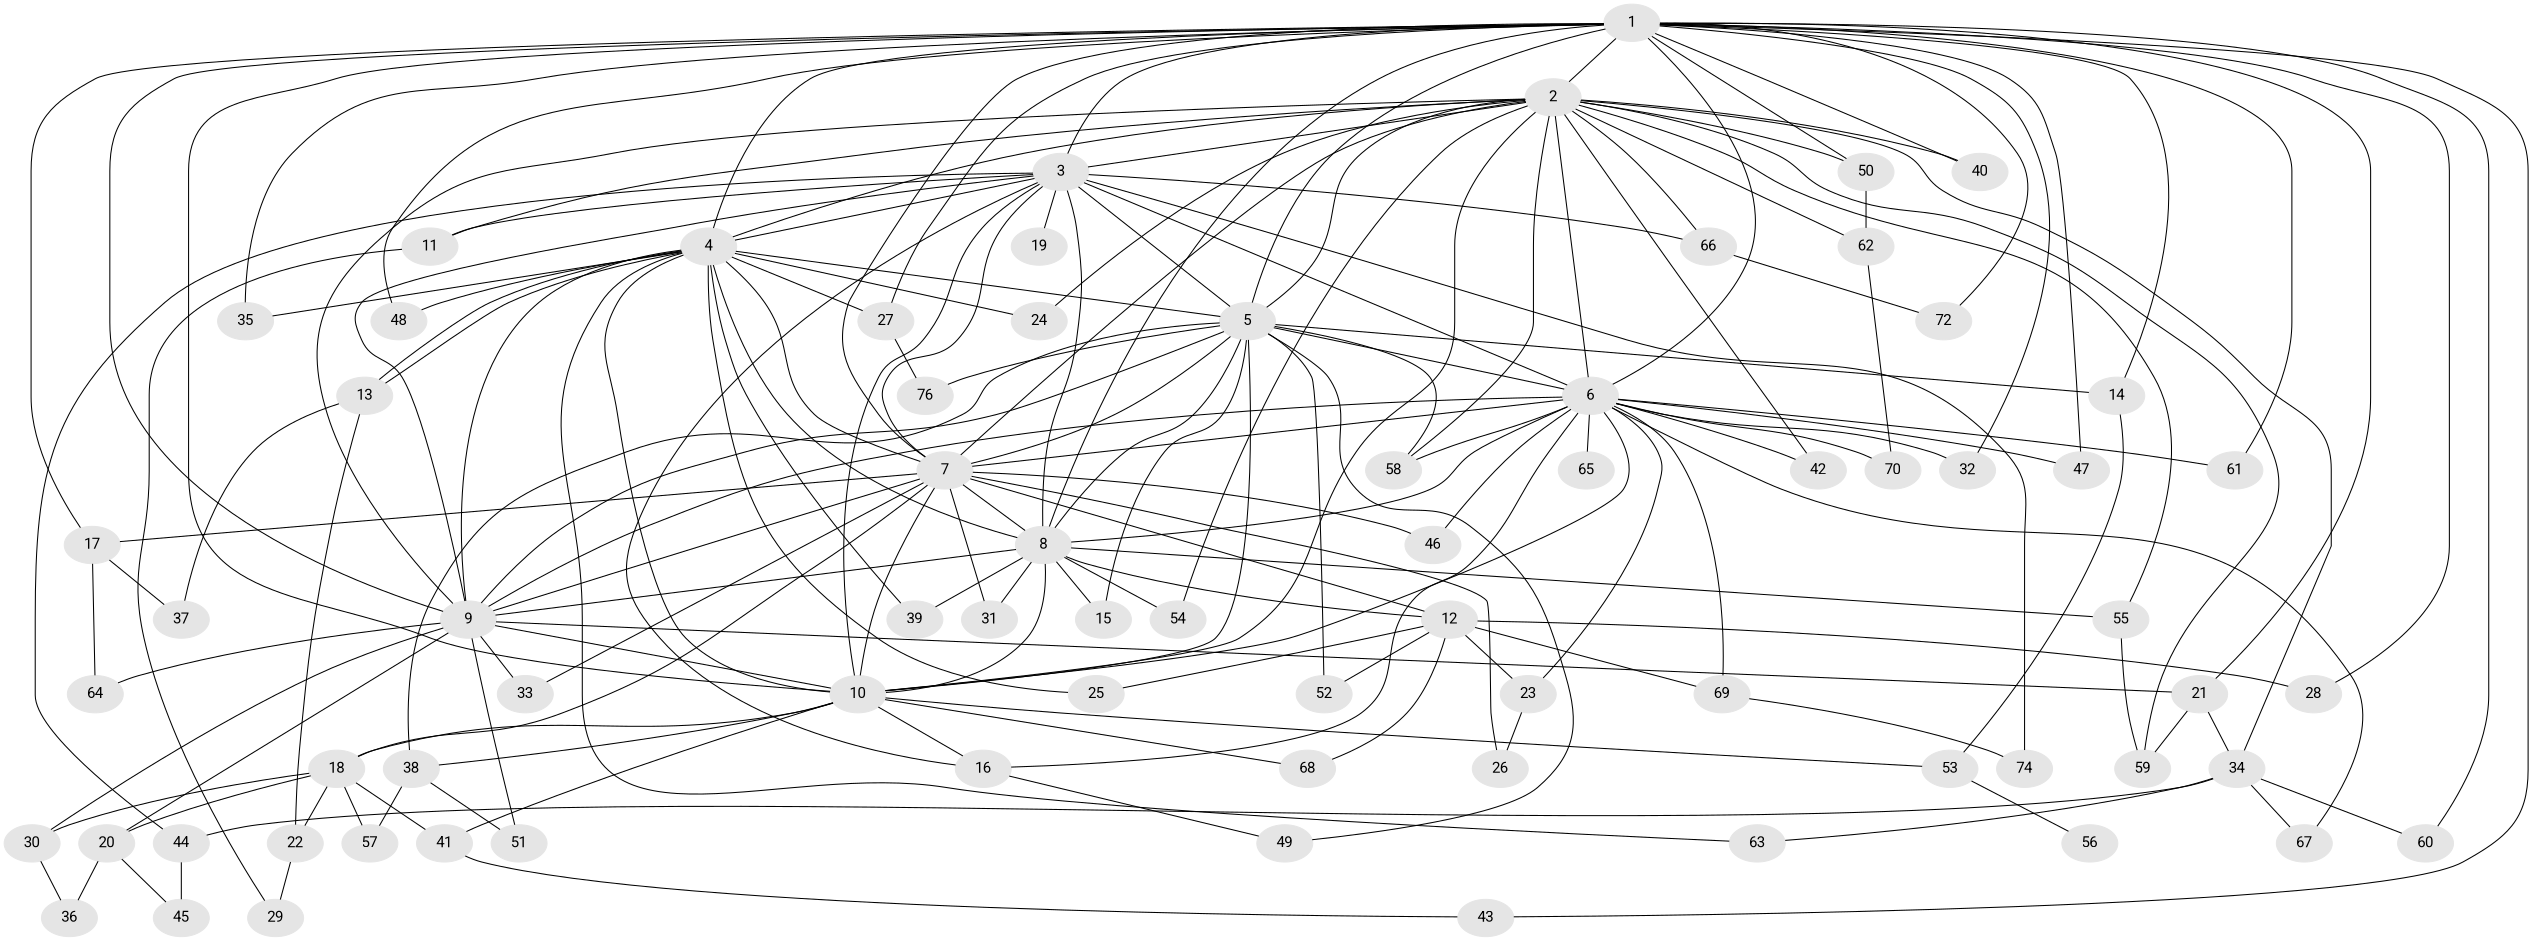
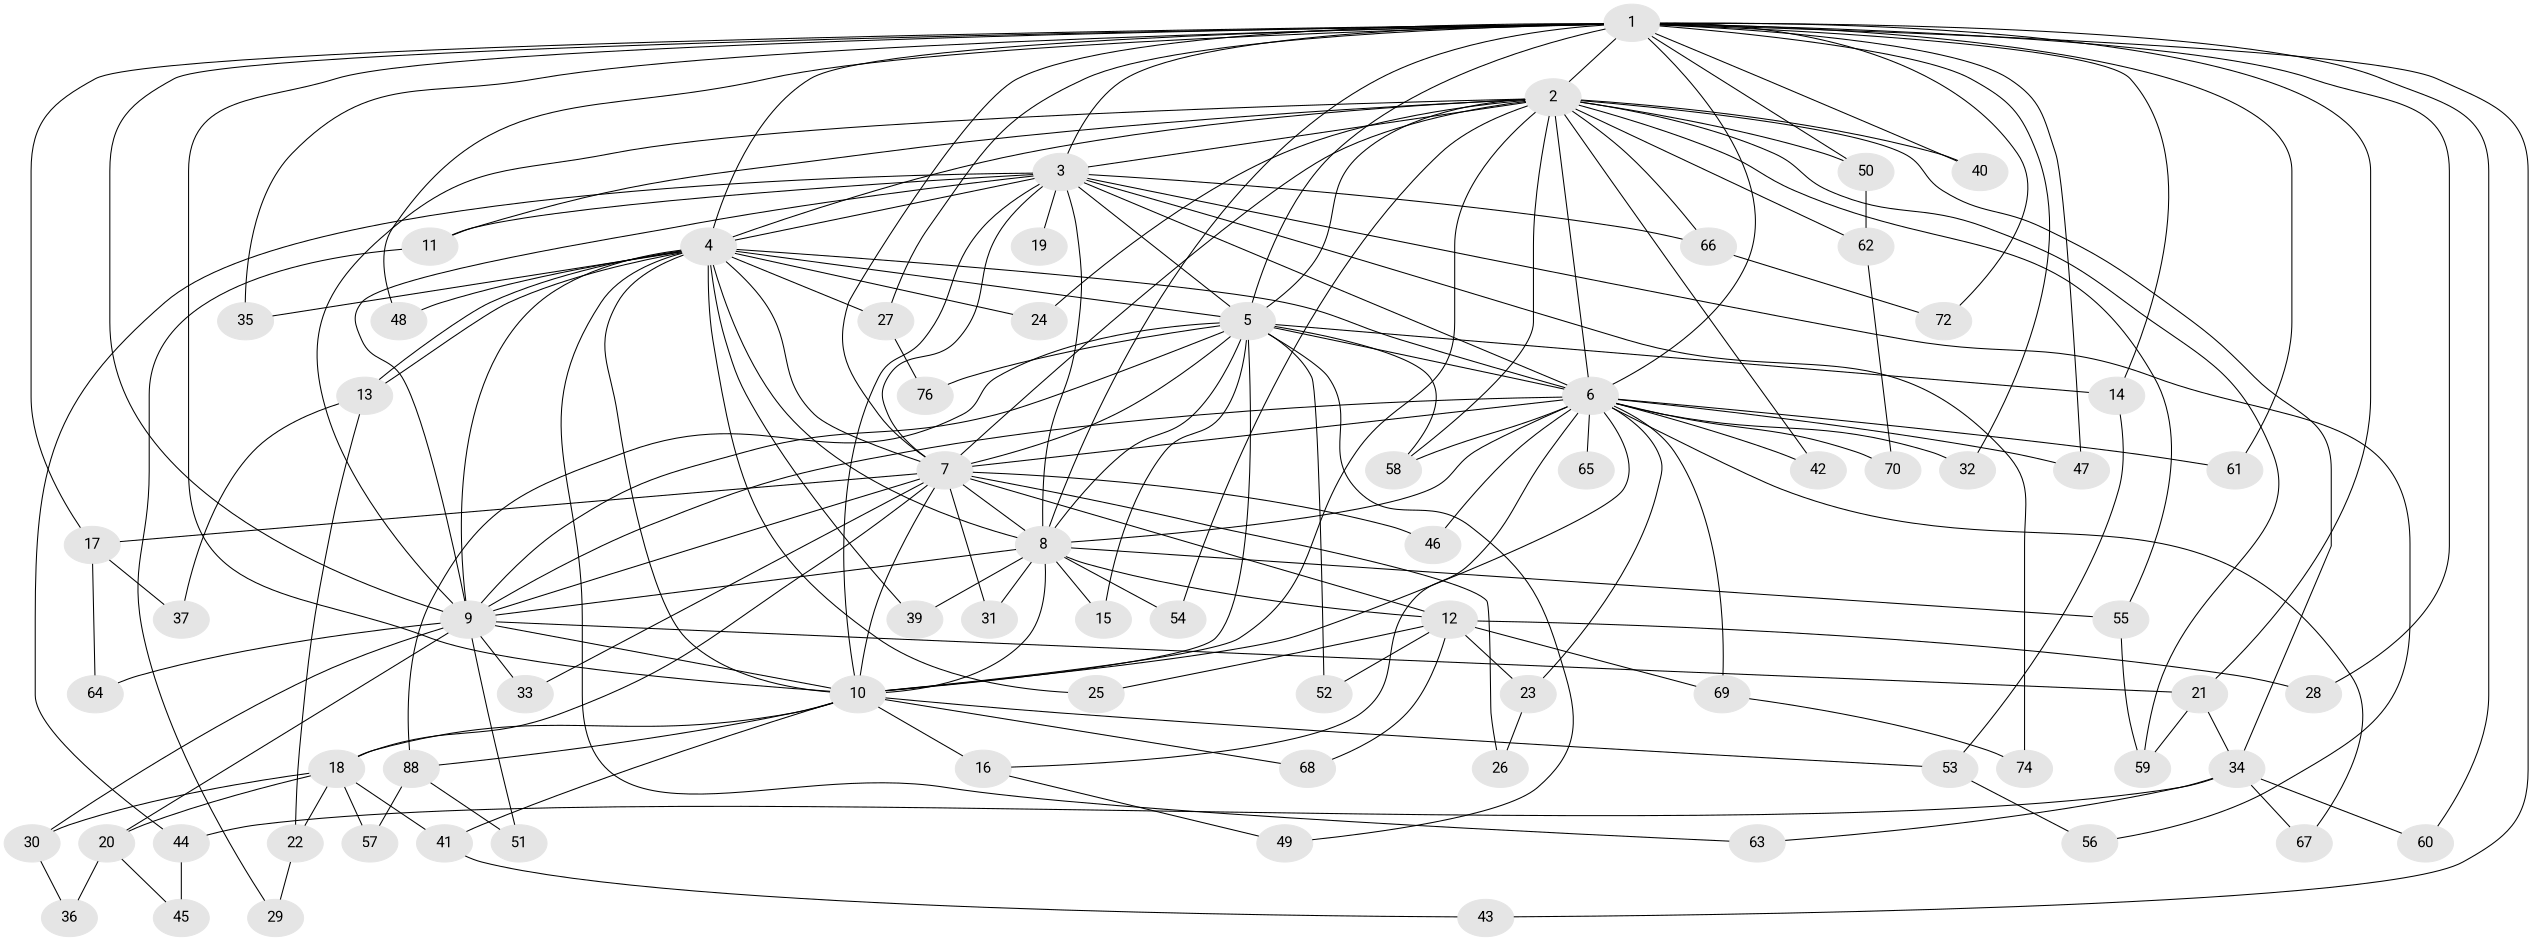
  graph {
    fontname=Roboto
    node [color=gray90 fontname=Roboto style=filled]
    edge [fontname=Roboto]
    1
    2
    3
    4
    5
    6
    7
    8
    9
    10
    14
    17
    21
    27
    28
    32
    35
    40
    43
    47
    48
    50
    60
    61
    72
    11
    24
    34
    42
    54
    55
    59
    62
    66
    58
    19
    44
    56
    74
    13
    25
    39
    63
    15
-   38
+   38 [label=88]
    49
    52
    n48 [label=76]
    16
    23
    46
    65
    67
    69
    70
    12
    18
    26
    31
    33
    20
    30
    51
    64
    41
    53
    68
    37
    29
    45
    22
    57
    36
    1 -- 2
    1 -- 3
    1 -- 4
    1 -- 5
    1 -- 6
    1 -- 7
    1 -- 8
    1 -- 9
    1 -- 10
    1 -- 14
    1 -- 17
    1 -- 21
    1 -- 27
    1 -- 28
    1 -- 32
    1 -- 35
    1 -- 40
    1 -- 43
    1 -- 47
    1 -- 48
    1 -- 50
    1 -- 60
    1 -- 61
    1 -- 72
    2 -- 3
    2 -- 4
    2 -- 5
    2 -- 6
    2 -- 7
    2 -- 9
    2 -- 10
    2 -- 40
    2 -- 50
    2 -- 11
    2 -- 24
    2 -- 34
    2 -- 42
    2 -- 54
    2 -- 55
    2 -- 59
    2 -- 62
    2 -- 66
    2 -- 58
    3 -- 4
    3 -- 5
    3 -- 6
    3 -- 7
    3 -- 8
    3 -- 9
    3 -- 10
    3 -- 11
    3 -- 66
    3 -- 19
    3 -- 44
-   3 -- 16
+   3 -- 56
    3 -- 74
    4 -- 5
+   4 -- 6
    4 -- 7
    4 -- 8
    4 -- 9
    4 -- 10
    4 -- 27
    4 -- 35
    4 -- 48
    4 -- 24
    4 -- 13
    4 -- 13
    4 -- 25
    4 -- 39
    4 -- 63
    5 -- 6
    5 -- 7
    5 -- 8
    5 -- 9
    5 -- 10
    5 -- 14
    5 -- 58
    5 -- 15
    5 -- 38
    5 -- 49
    5 -- 52
    5 -- n48
    6 -- 7
    6 -- 8
    6 -- 9
    6 -- 10
    6 -- 32
    6 -- 47
    6 -- 61
    6 -- 42
    6 -- 58
    6 -- 16
    6 -- 23
    6 -- 46
    6 -- 65
    6 -- 67
    6 -- 69
    6 -- 70
    7 -- 8
    7 -- 9
    7 -- 10
    7 -- 17
    7 -- 46
    7 -- 12
    7 -- 18
    7 -- 26
    7 -- 31
    7 -- 33
    8 -- 9
    8 -- 10
    8 -- 54
    8 -- 55
    8 -- 39
    8 -- 15
    8 -- 12
    8 -- 31
    9 -- 10
    9 -- 21
    9 -- 33
    9 -- 20
    9 -- 30
    9 -- 51
    9 -- 64
    10 -- 38
    10 -- 16
    10 -- 18
    10 -- 41
    10 -- 53
    10 -- 68
    14 -- 53
    17 -- 64
    17 -- 37
    21 -- 34
    21 -- 59
    27 -- n48
    50 -- 62
    11 -- 29
    34 -- 60
    34 -- 44
    34 -- 63
    34 -- 67
    55 -- 59
    62 -- 70
    66 -- 72
    44 -- 45
    13 -- 37
    13 -- 22
    38 -- 51
    38 -- 57
    16 -- 49
    23 -- 26
    69 -- 74
    12 -- 28
    12 -- 25
    12 -- 52
    12 -- 23
    12 -- 69
    12 -- 68
    18 -- 20
    18 -- 30
    18 -- 41
    18 -- 22
    18 -- 57
    20 -- 45
    20 -- 36
    30 -- 36
    41 -- 43
    53 -- 56
    22 -- 29
  }
